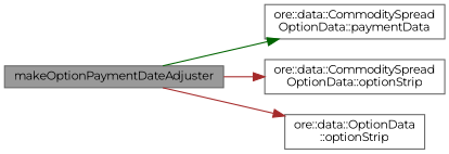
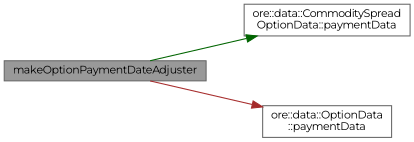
  digraph {
    fontname=Montserrat
    rankdir=LR
    node [color=grey40 fillcolor=white fontname=Montserrat fontsize=10 shape=box style=filled]
    edge [color=brown fontname=Montserrat fontsize=10 labelfontname=Helvetica labelfontsize=10 style=solid]
    n1 [color=gray40 fillcolor=grey60 fontcolor=black height=0.2 label=makeOptionPaymentDateAdjuster width=0.4]
    n2 [height=0.2 label="ore::data::CommoditySpread\lOptionData::paymentData" width=0.4]
-   n3 [height=0.2 label="ore::data::CommoditySpread\lOptionData::optionStrip" width=0.4]
-   n4 [height=0.2 label="ore::data::OptionData\l::optionStrip" width=0.4]
+   n4 [height=0.2 label="ore::data::OptionData\l::paymentData" width=0.4]
    n1 -> n2 [color=darkgreen]
-   n1 -> n3
    n1 -> n4
  }
